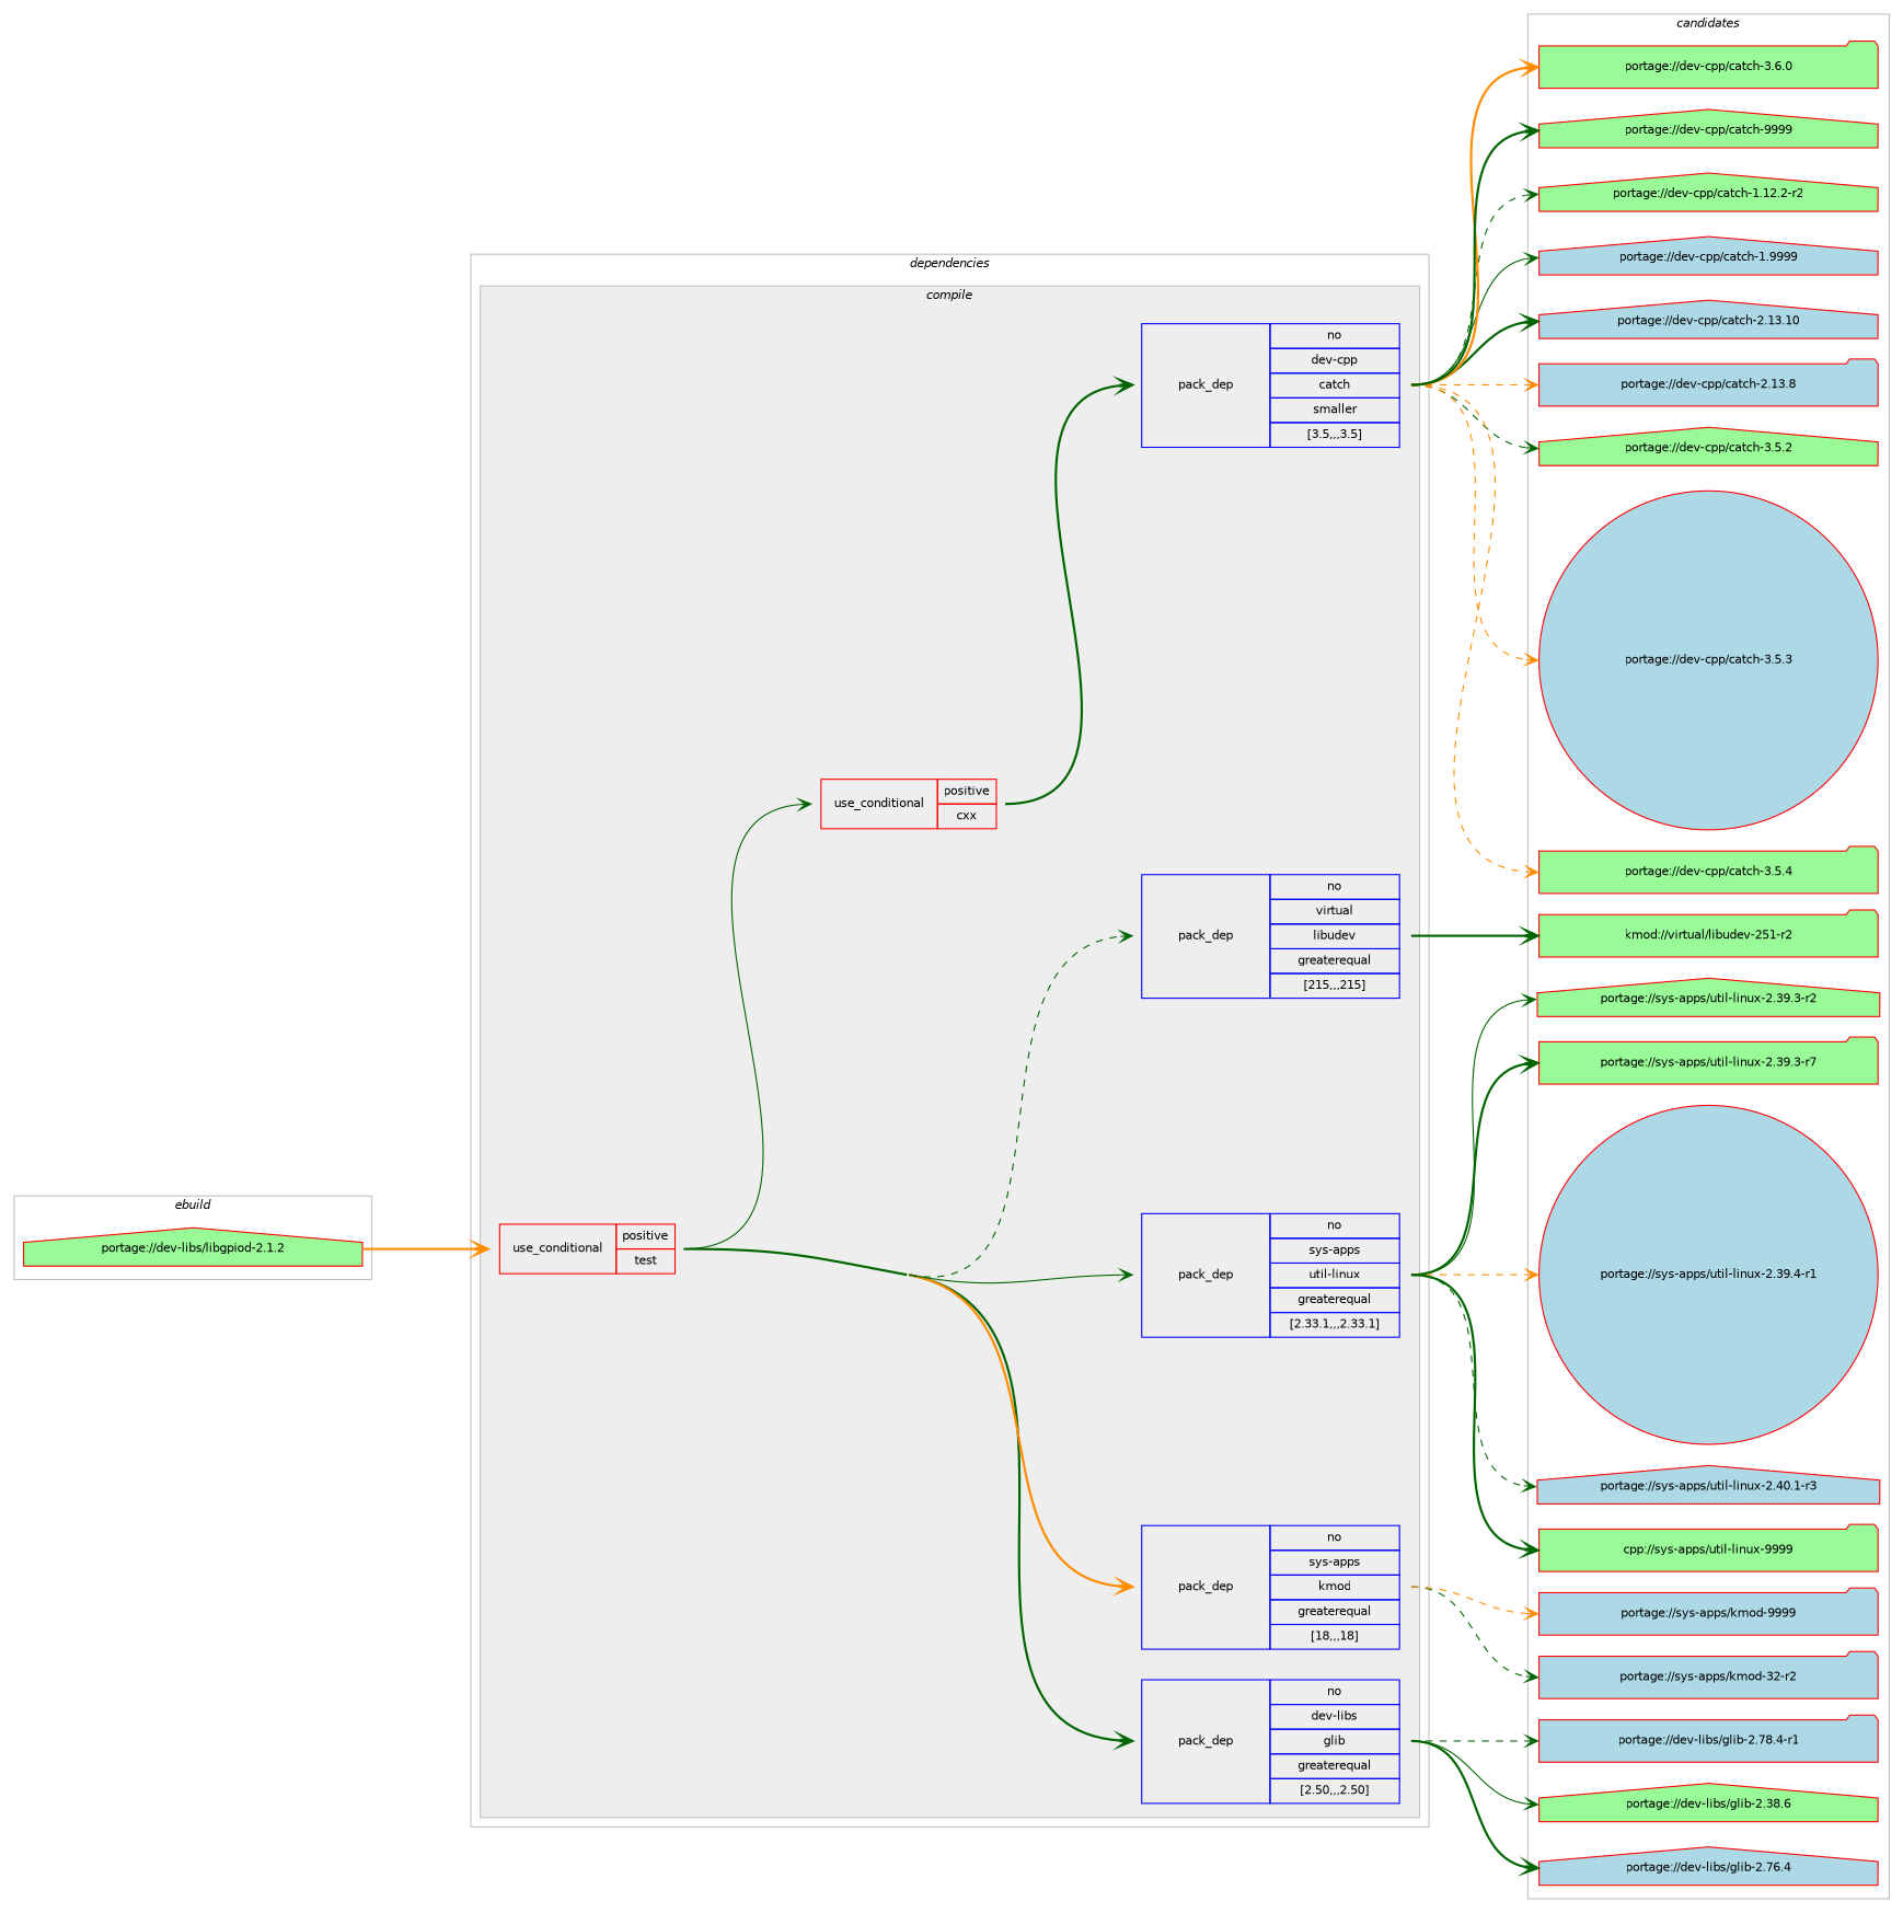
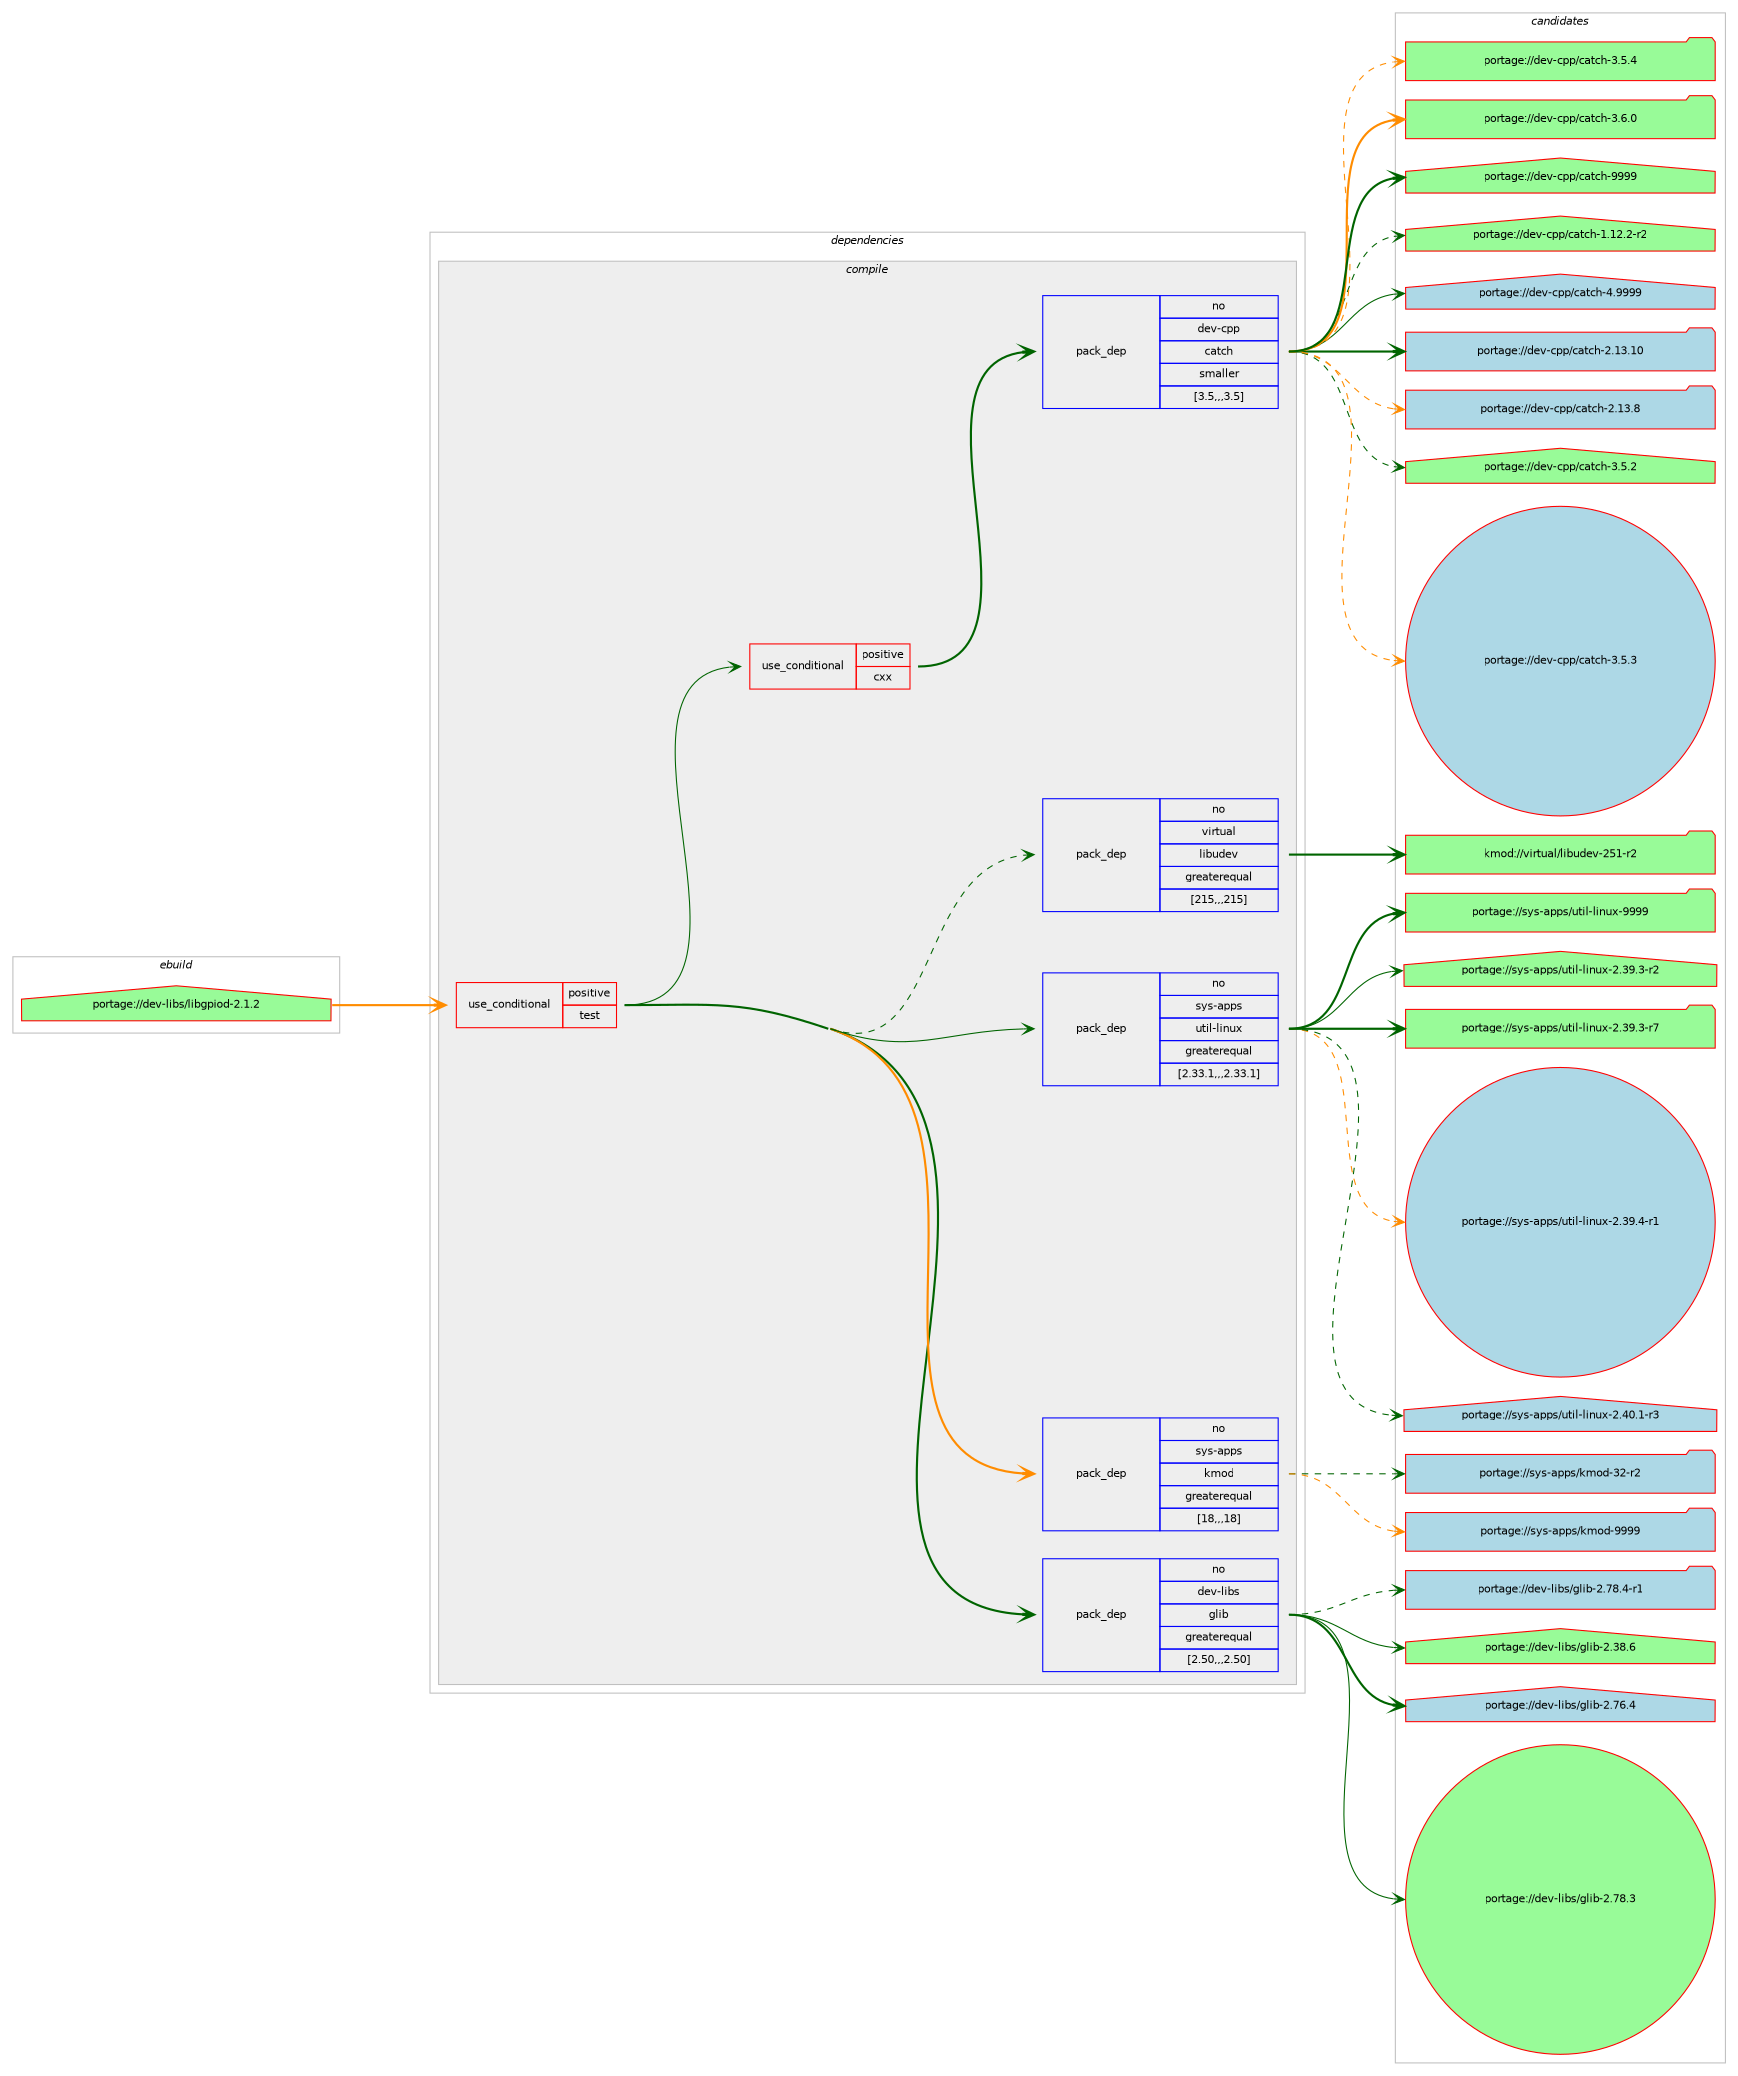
  digraph {
    compound=true
    concentrate=true
    fontname=Helvetica
    fontsize=10
    newrank=true
    rankdir=LR
    ranksep=1.5
    node [color=red fillcolor=palegreen fontname=Helvetica fontsize=10 shape=house style=filled]
    edge [arrowhead=vee color=darkgreen headport=w style=bold tailport=e weight=100]
    n1 [label="portage://dev-libs/libgpiod-2.1.2" width=4]
    n2 [color=blue label=<<TABLE BORDER="0" CELLBORDER="1" CELLSPACING="0" CELLPADDING="4" WIDTH="220"><TR><TD ROWSPAN="6" CELLPADDING="30">pack_dep</TD></TR><TR><TD WIDTH="110">no</TD></TR><TR><TD>dev-libs</TD></TR><TR><TD>glib</TD></TR><TR><TD>greaterequal</TD></TR><TR><TD>[2.50,,,2.50]</TD></TR></TABLE>> shape=none fillcolor="" style=""]
    n3 [color=blue label=<<TABLE BORDER="0" CELLBORDER="1" CELLSPACING="0" CELLPADDING="4" WIDTH="220"><TR><TD ROWSPAN="6" CELLPADDING="30">pack_dep</TD></TR><TR><TD WIDTH="110">no</TD></TR><TR><TD>sys-apps</TD></TR><TR><TD>kmod</TD></TR><TR><TD>greaterequal</TD></TR><TR><TD>[18,,,18]</TD></TR></TABLE>> shape=none fillcolor="" style=""]
    n4 [color=blue label=<<TABLE BORDER="0" CELLBORDER="1" CELLSPACING="0" CELLPADDING="4" WIDTH="220"><TR><TD ROWSPAN="6" CELLPADDING="30">pack_dep</TD></TR><TR><TD WIDTH="110">no</TD></TR><TR><TD>sys-apps</TD></TR><TR><TD>util-linux</TD></TR><TR><TD>greaterequal</TD></TR><TR><TD>[2.33.1,,,2.33.1]</TD></TR></TABLE>> shape=none fillcolor="" style=""]
    n5 [color=blue label=<<TABLE BORDER="0" CELLBORDER="1" CELLSPACING="0" CELLPADDING="4" WIDTH="220"><TR><TD ROWSPAN="6" CELLPADDING="30">pack_dep</TD></TR><TR><TD WIDTH="110">no</TD></TR><TR><TD>virtual</TD></TR><TR><TD>libudev</TD></TR><TR><TD>greaterequal</TD></TR><TR><TD>[215,,,215]</TD></TR></TABLE>> shape=none fillcolor="" style=""]
    n6 [color=blue label=<<TABLE BORDER="0" CELLBORDER="1" CELLSPACING="0" CELLPADDING="4" WIDTH="220"><TR><TD ROWSPAN="6" CELLPADDING="30">pack_dep</TD></TR><TR><TD WIDTH="110">no</TD></TR><TR><TD>dev-cpp</TD></TR><TR><TD>catch</TD></TR><TR><TD>smaller</TD></TR><TR><TD>[3.5,,,3.5]</TD></TR></TABLE>> shape=none fillcolor="" style=""]
    n7 [label=<<TABLE BORDER="0" CELLBORDER="1" CELLSPACING="0" CELLPADDING="4"><TR><TD ROWSPAN="3" CELLPADDING="10">use_conditional</TD></TR><TR><TD>positive</TD></TR><TR><TD>cxx</TD></TR></TABLE>> shape=none fillcolor="" style=""]
    n8 [label=<<TABLE BORDER="0" CELLBORDER="1" CELLSPACING="0" CELLPADDING="4"><TR><TD ROWSPAN="3" CELLPADDING="10">use_conditional</TD></TR><TR><TD>positive</TD></TR><TR><TD>test</TD></TR></TABLE>> shape=none fillcolor="" style=""]
    n9 [fillcolor=lightblue label="portage://sys-apps/kmod-32-r2" shape=folder width=4]
    n10 [fillcolor=lightblue label="portage://sys-apps/kmod-9999" shape=folder width=4]
    n11 [fillcolor=lightblue label="portage://dev-libs/glib-2.76.4" width=4]
+   n12 [label="portage://dev-libs/glib-2.78.3" shape=circle width=4]
    n13 [fillcolor=lightblue label="portage://dev-libs/glib-2.78.4-r1" shape=folder width=4]
    n14 [label="portage://dev-libs/glib-2.38.6" width=4]
    n15 [label="portage://sys-apps/util-linux-2.39.3-r2" width=4]
    n16 [label="portage://sys-apps/util-linux-2.39.3-r7" shape=folder width=4]
    n17 [fillcolor=lightblue label="portage://sys-apps/util-linux-2.39.4-r1" shape=circle width=4]
    n18 [fillcolor=lightblue label="portage://sys-apps/util-linux-2.40.1-r3" width=4]
-   n19 [label="cpp://sys-apps/util-linux-9999" shape=folder width=4]
+   n19 [label="portage://sys-apps/util-linux-9999" shape=folder width=4]
    n20 [label="kmod://virtual/libudev-251-r2" shape=folder width=4]
    n21 [label="portage://dev-cpp/catch-1.12.2-r2" width=4]
-   n22 [fillcolor=lightblue label="portage://dev-cpp/catch-1.9999" width=4]
-   n23 [fillcolor=lightblue label="portage://dev-cpp/catch-2.13.10" width=4]
+   n22 [fillcolor=lightblue label="portage://dev-cpp/catch-4.9999" width=4]
+   n23 [fillcolor=lightblue label="portage://dev-cpp/catch-2.13.10" shape=folder width=4]
    n24 [fillcolor=lightblue label="portage://dev-cpp/catch-2.13.8" shape=folder width=4]
    n25 [label="portage://dev-cpp/catch-3.5.2" width=4]
    n26 [fillcolor=lightblue label="portage://dev-cpp/catch-3.5.3" shape=circle width=4]
    n27 [label="portage://dev-cpp/catch-3.5.4" shape=folder width=4]
    n28 [label="portage://dev-cpp/catch-3.6.0" shape=folder width=4]
    n29 [label="portage://dev-cpp/catch-9999" width=4]
    subgraph cluster_1 {
      color=gray
      label=<<i>dependencies</i>>
      subgraph cluster_2 {
        color=gray
        fillcolor="#eeeeee"
        label=<<i>compile</i>>
        style=filled
        subgraph sub_3 {
          color=gray
          fillcolor="#eeeeee"
          label=<<i>compile</i>>
          style=filled
          n8
          subgraph sub_4 {
            color=gray
            fillcolor="#eeeeee"
            label=<<i>compile</i>>
            style=filled
            n2
          }
          subgraph sub_5 {
            color=gray
            fillcolor="#eeeeee"
            label=<<i>compile</i>>
            style=filled
            n3
          }
          subgraph sub_6 {
            color=gray
            fillcolor="#eeeeee"
            label=<<i>compile</i>>
            style=filled
            n4
          }
          subgraph sub_7 {
            color=gray
            fillcolor="#eeeeee"
            label=<<i>compile</i>>
            style=filled
            n5
          }
          subgraph sub_8 {
            color=gray
            fillcolor="#eeeeee"
            label=<<i>compile</i>>
            style=filled
            n7
            subgraph sub_9 {
              color=gray
              fillcolor="#eeeeee"
              label=<<i>compile</i>>
              style=filled
              n6
            }
          }
        }
      }
      subgraph cluster_10 {
        color=gray
        fillcolor="#eeeeee"
        label=<<i>compile and run</i>>
        style=filled
      }
      subgraph cluster_11 {
        color=gray
        fillcolor="#eeeeee"
        label=<<i>run</i>>
        style=filled
      }
    }
    subgraph cluster_12 {
      color=gray
      label=<<i>ebuild</i>>
      rank=same
      n1
    }
    subgraph cluster_13 {
      color=gray
      label=<<i>candidates</i>>
      rank=same
      subgraph sub_14 {
        color=black
        label=<<i>candidates</i>>
        nodesep=1
        rank=same
        n9
        n10
      }
      subgraph sub_15 {
        color=black
        label=<<i>candidates</i>>
        nodesep=1
        rank=same
        n11
+       n12
        n13
        n14
      }
      subgraph sub_16 {
        color=black
        label=<<i>candidates</i>>
        nodesep=1
        rank=same
        n15
        n16
        n17
        n18
        n19
      }
      subgraph sub_17 {
        color=black
        label=<<i>candidates</i>>
        nodesep=1
        rank=same
        n20
      }
      subgraph sub_18 {
        color=black
        label=<<i>candidates</i>>
        nodesep=1
        rank=same
        n21
        n22
        n23
        n24
        n25
        n26
        n27
        n28
        n29
      }
    }
    n1 -> n8 [color=darkorange weight=20]
    n2 -> n11
+   n2 -> n12 [style=solid]
    n2 -> n13 [style=dashed]
    n2 -> n14 [style=solid]
    n3 -> n9 [style=dashed]
    n3 -> n10 [color=darkorange style=dashed]
    n4 -> n15 [style=solid]
    n4 -> n16
    n4 -> n17 [color=darkorange style=dashed]
    n4 -> n18 [style=dashed]
    n4 -> n19
    n5 -> n20
    n6 -> n21 [style=dashed]
    n6 -> n22 [style=solid]
    n6 -> n23
    n6 -> n24 [color=darkorange style=dashed]
    n6 -> n25 [style=dashed]
    n6 -> n26 [color=darkorange style=dashed]
    n6 -> n27 [color=darkorange style=dashed]
    n6 -> n28 [color=darkorange]
    n6 -> n29
    n7 -> n6 [weight=20]
    n8 -> n2 [weight=20]
    n8 -> n3 [color=darkorange weight=20]
    n8 -> n4 [style=solid weight=20]
    n8 -> n5 [style=dashed weight=20]
    n8 -> n7 [style=solid weight=20]
  }
